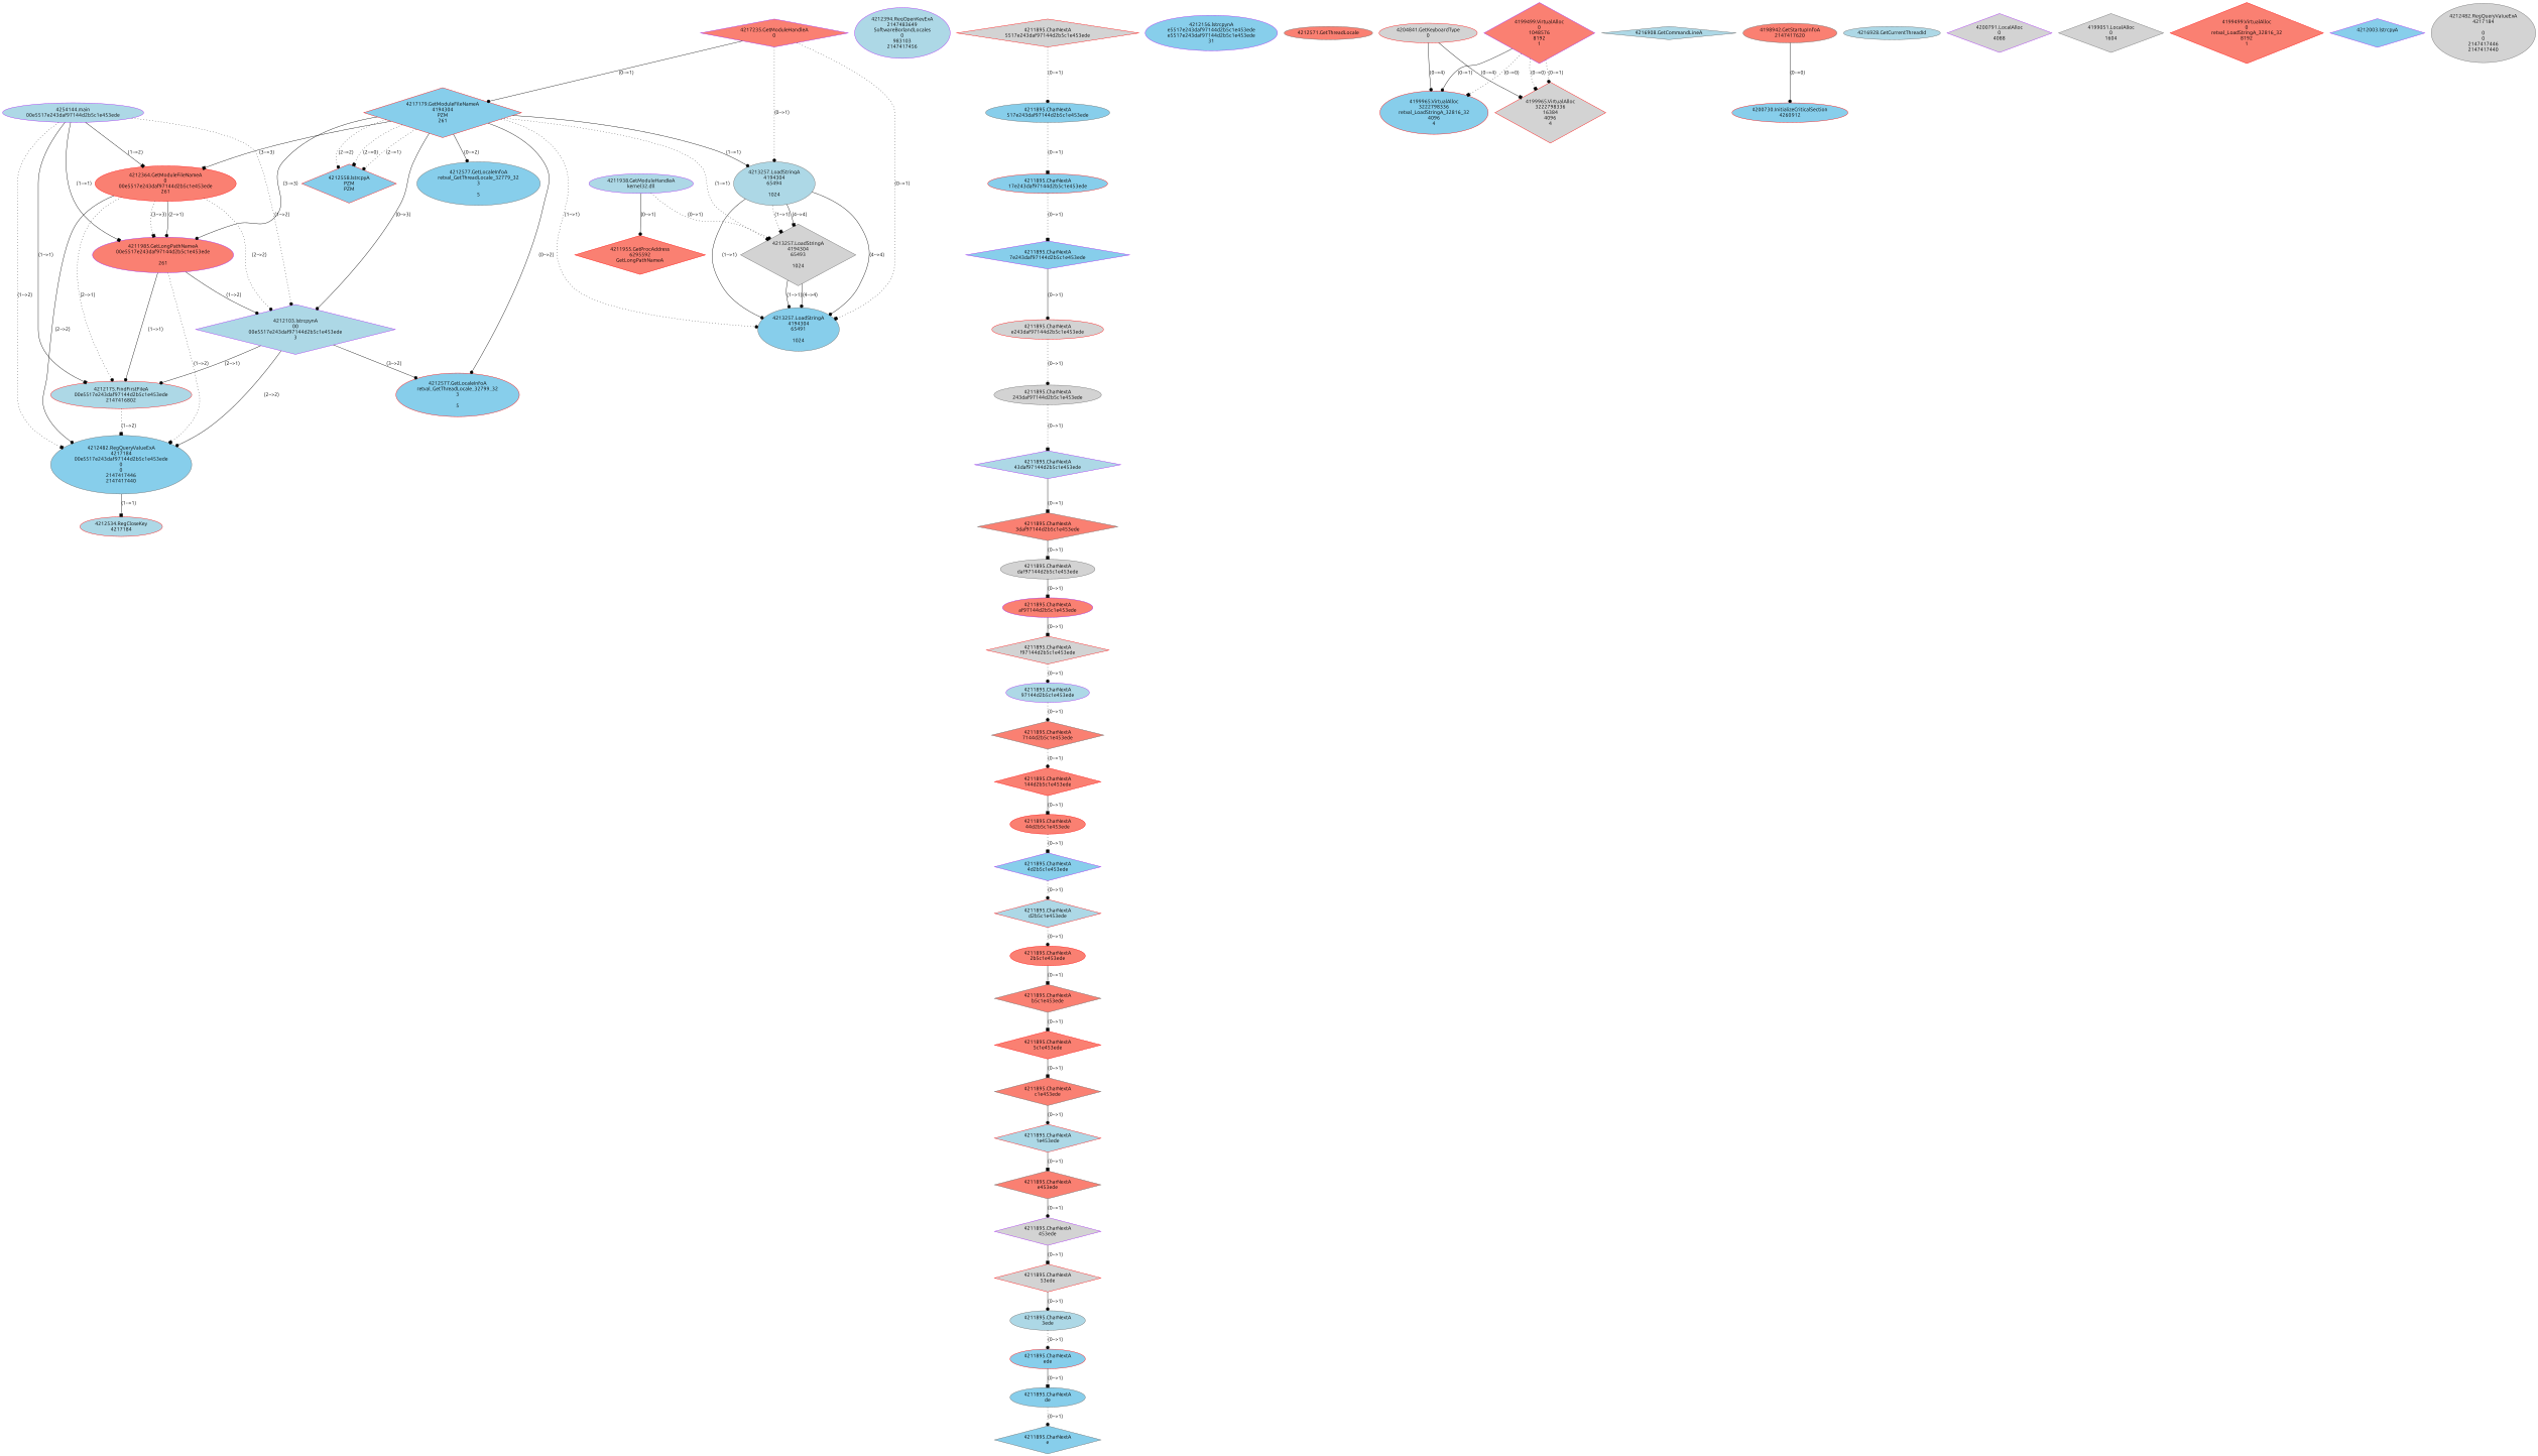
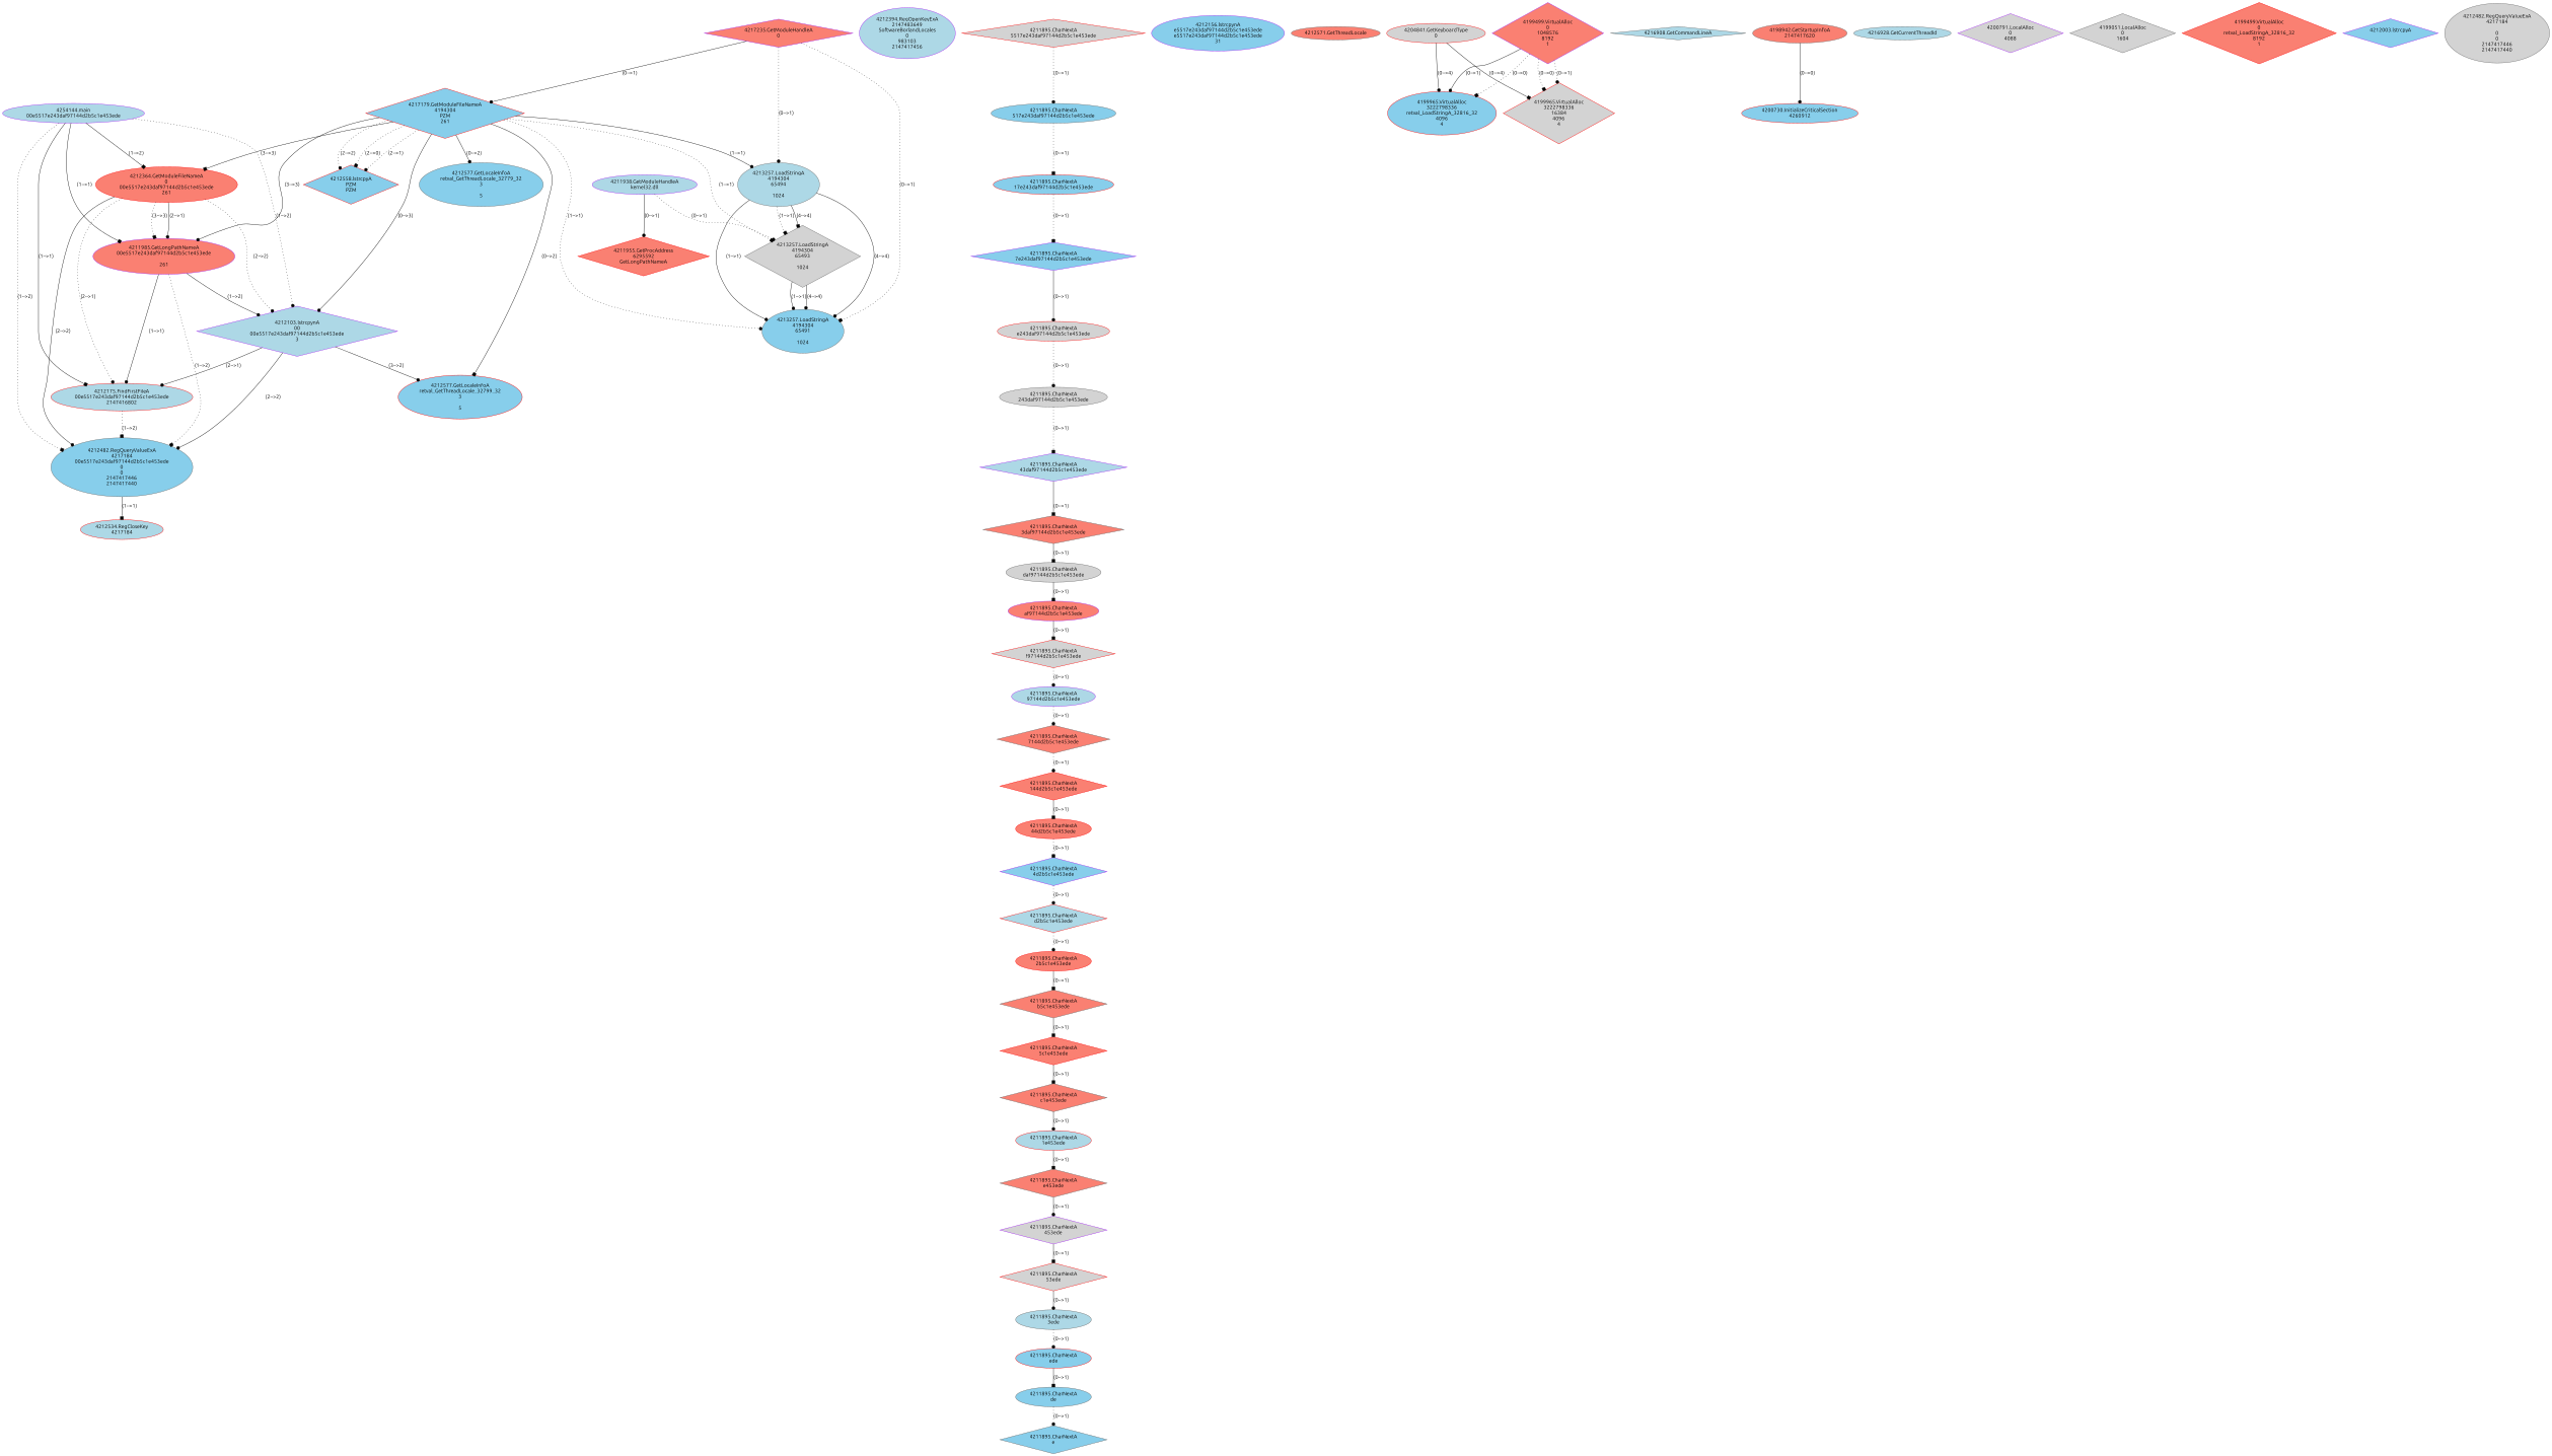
  digraph {
    fontname=Ubuntu
    node [color=red fillcolor=salmon fontname=Ubuntu shape=ellipse style=filled]
    edge [arrowhead=dot fontname=Ubuntu style=solid]
    n1 [color=purple fillcolor=lightblue label="4254144.main\n00e5517e243daf97144d2b5c1e453ede"]
    n2 [label="4212364.GetModuleFileNameA\n0\n00e5517e243daf97144d2b5c1e453ede\n261"]
    n3 [color=purple label="4211985.GetLongPathNameA\n00e5517e243daf97144d2b5c1e453ede\n\n261"]
    n4 [color=purple fillcolor=lightblue label="4212103.lstrcpynA\n00\n00e5517e243daf97144d2b5c1e453ede\n3" shape=diamond]
    n5 [fillcolor=lightblue label="4212175.FindFirstFileA\n00e5517e243daf97144d2b5c1e453ede\n2147416802"]
    n6 [color=gray40 fillcolor=skyblue label="4212482.RegQueryValueExA\n4217184\n00e5517e243daf97144d2b5c1e453ede\n0\n0\n2147417446\n2147417440"]
    n7 [fillcolor=skyblue label="4212577.GetLocaleInfoA\nretval_GetThreadLocale_32799_32\n3\n\n5"]
    n8 [fillcolor=lightblue label="4212534.RegCloseKey\n4217184"]
    n9 [color=purple label="4217235.GetModuleHandleA\n0" shape=diamond]
    n10 [fillcolor=skyblue label="4217179.GetModuleFileNameA\n4194304\nPZM\n261" shape=diamond]
    n11 [color=gray40 fillcolor=lightblue label="4213257.LoadStringA\n4194304\n65494\n\n1024"]
    n12 [color=gray40 fillcolor=skyblue label="4213257.LoadStringA\n4194304\n65491\n\n1024"]
    n13 [color=gray40 fillcolor=lightgrey label="4213257.LoadStringA\n4194304\n65493\n\n1024" shape=diamond]
    n14 [fillcolor=skyblue label="4212558.lstrcpyA\nPZM\nPZM" shape=diamond]
    n15 [color=gray40 fillcolor=skyblue label="4212577.GetLocaleInfoA\nretval_GetThreadLocale_32779_32\n3\n\n5"]
    n16 [color=purple fillcolor=lightblue label="4212394.RegOpenKeyExA\n2147483649\nSoftware\Borland\Locales\n0\n983103\n2147417456"]
    n17 [color=purple fillcolor=lightblue label="4211938.GetModuleHandleA\nkernel32.dll"]
    n18 [label="4211955.GetProcAddress\n6295592\nGetLongPathNameA" shape=diamond]
    n19 [fillcolor=lightgrey label="4211895.CharNextA\n5517e243daf97144d2b5c1e453ede" shape=diamond]
    n20 [color=gray40 fillcolor=skyblue label="4211895.CharNextA\n517e243daf97144d2b5c1e453ede"]
    n21 [fillcolor=skyblue label="4211895.CharNextA\n17e243daf97144d2b5c1e453ede"]
    n22 [color=purple fillcolor=skyblue label="4211895.CharNextA\n7e243daf97144d2b5c1e453ede" shape=diamond]
    n23 [fillcolor=lightgrey label="4211895.CharNextA\ne243daf97144d2b5c1e453ede"]
    n24 [color=gray40 fillcolor=lightgrey label="4211895.CharNextA\n243daf97144d2b5c1e453ede"]
    n25 [color=purple fillcolor=lightblue label="4211895.CharNextA\n43daf97144d2b5c1e453ede" shape=diamond]
    n26 [color=gray40 label="4211895.CharNextA\n3daf97144d2b5c1e453ede" shape=diamond]
    n27 [color=gray40 fillcolor=lightgrey label="4211895.CharNextA\ndaf97144d2b5c1e453ede"]
    n28 [color=purple label="4211895.CharNextA\naf97144d2b5c1e453ede"]
    n29 [fillcolor=lightgrey label="4211895.CharNextA\nf97144d2b5c1e453ede" shape=diamond]
    n30 [color=purple fillcolor=lightblue label="4211895.CharNextA\n97144d2b5c1e453ede"]
    n31 [color=gray40 label="4211895.CharNextA\n7144d2b5c1e453ede" shape=diamond]
    n32 [label="4211895.CharNextA\n144d2b5c1e453ede" shape=diamond]
    n33 [label="4211895.CharNextA\n44d2b5c1e453ede"]
    n34 [color=purple fillcolor=skyblue label="4211895.CharNextA\n4d2b5c1e453ede" shape=diamond]
    n35 [fillcolor=lightblue label="4211895.CharNextA\nd2b5c1e453ede" shape=diamond]
    n36 [label="4211895.CharNextA\n2b5c1e453ede"]
    n37 [color=gray40 label="4211895.CharNextA\nb5c1e453ede" shape=diamond]
    n38 [label="4211895.CharNextA\n5c1e453ede" shape=diamond]
    n39 [color=gray40 label="4211895.CharNextA\nc1e453ede" shape=diamond]
-   n40 [fillcolor=lightblue label="4211895.CharNextA\n1e453ede" shape=diamond]
+   n40 [fillcolor=lightblue label="4211895.CharNextA\n1e453ede"]
    n41 [color=gray40 label="4211895.CharNextA\ne453ede" shape=diamond]
    n42 [color=purple fillcolor=lightgrey label="4211895.CharNextA\n453ede" shape=diamond]
    n43 [fillcolor=lightgrey label="4211895.CharNextA\n53ede" shape=diamond]
    n44 [color=gray40 fillcolor=lightblue label="4211895.CharNextA\n3ede"]
    n45 [fillcolor=skyblue label="4211895.CharNextA\nede"]
    n46 [color=gray40 fillcolor=skyblue label="4211895.CharNextA\nde"]
    n47 [color=gray40 fillcolor=skyblue label="4211895.CharNextA\ne" shape=diamond]
    n48 [color=purple fillcolor=skyblue label="4212156.lstrcpynA\ne5517e243daf97144d2b5c1e453ede\ne5517e243daf97144d2b5c1e453ede\n31"]
    n49 [color=gray40 label="4212571.GetThreadLocale\n"]
    n50 [fillcolor=lightgrey label="4204841.GetKeyboardType\n0"]
    n51 [fillcolor=lightgrey label="4199965.VirtualAlloc\n3222798336\n16384\n4096\n4" shape=diamond]
    n52 [fillcolor=skyblue label="4199965.VirtualAlloc\n3222798336\nretval_LoadStringA_32816_32\n4096\n4"]
    n53 [color=gray40 fillcolor=lightblue label="4216908.GetCommandLineA\n" shape=diamond]
    n54 [color=gray40 label="4198942.GetStartupInfoA\n2147417620"]
    n55 [fillcolor=skyblue label="4200730.InitializeCriticalSection\n4260912"]
    n56 [color=gray40 fillcolor=lightblue label="4216928.GetCurrentThreadId\n"]
    n57 [color=purple fillcolor=lightgrey label="4200791.LocalAlloc\n0\n4088" shape=diamond]
    n58 [color=purple label="4199499.VirtualAlloc\n0\n1048576\n8192\n1" shape=diamond]
    n59 [color=gray40 fillcolor=lightgrey label="4199051.LocalAlloc\n0\n1604" shape=diamond]
    n60 [label="4199499.VirtualAlloc\n0\nretval_LoadStringA_32816_32\n8192\n1" shape=diamond]
    n61 [color=purple fillcolor=skyblue label="4212003.lstrcpyA\n\n" shape=diamond]
    n62 [color=gray40 fillcolor=lightgrey label="4212482.RegQueryValueExA\n4217184\n\n0\n0\n2147417446\n2147417440"]
    n1 -> n2 [arrowhead=box label="(1-->2)"]
    n1 -> n3 [arrowhead=box label="(1-->1)"]
    n1 -> n4 [label="(1-->2)" style=dotted]
    n1 -> n5 [arrowhead=box label="(1-->1)"]
    n1 -> n6 [arrowhead=box label="(1-->2)" style=dotted]
    n2 -> n3 [label="(2-->1)"]
    n2 -> n3 [arrowhead=box label="(3-->3)" style=dotted]
    n2 -> n4 [label="(2-->2)" style=dotted]
    n2 -> n5 [label="(2-->1)" style=dotted]
    n2 -> n6 [label="(2-->2)"]
    n3 -> n4 [label="(1-->2)"]
    n3 -> n5 [label="(1-->1)"]
    n3 -> n6 [arrowhead=box label="(1-->2)" style=dotted]
    n4 -> n5 [label="(2-->1)"]
    n4 -> n6 [label="(2-->2)"]
    n4 -> n7 [label="(3-->2)"]
    n5 -> n6 [arrowhead=box label="(1-->2)" style=dotted]
    n6 -> n8 [arrowhead=box label="(1-->1)"]
    n9 -> n10 [label="(0-->1)"]
    n9 -> n11 [label="(0-->1)" style=dotted]
    n9 -> n12 [arrowhead=box label="(0-->1)" style=dotted]
    n10 -> n2 [arrowhead=box label="(3-->3)"]
    n10 -> n3 [label="(3-->3)"]
    n10 -> n4 [label="(0-->3)"]
-   n10 -> n7 [label="(0-->2)"]
+   n10 -> n7 [arrowhead=box label="(0-->2)"]
    n10 -> n11 [label="(1-->1)"]
    n10 -> n12 [label="(1-->1)" style=dotted]
    n10 -> n13 [arrowhead=box label="(1-->1)" style=dotted]
    n10 -> n14 [label="(2-->1)" style=dotted]
    n10 -> n14 [label="(2-->2)" style=dotted]
    n10 -> n14 [arrowhead=box label="(2-->0)" style=dotted]
    n10 -> n15 [label="(0-->2)"]
    n11 -> n12 [label="(1-->1)"]
    n11 -> n12 [label="(4-->4)"]
    n11 -> n13 [arrowhead=box label="(1-->1)" style=dotted]
    n11 -> n13 [arrowhead=box label="(4-->4)"]
    n13 -> n12 [label="(1-->1)"]
    n13 -> n12 [label="(4-->4)"]
    n17 -> n13 [label="(0-->1)" style=dotted]
    n17 -> n18 [label="(0-->1)"]
    n19 -> n20 [label="(0-->1)" style=dotted]
    n20 -> n21 [arrowhead=box label="(0-->1)" style=dotted]
    n21 -> n22 [arrowhead=box label="(0-->1)" style=dotted]
    n22 -> n23 [label="(0-->1)"]
    n23 -> n24 [label="(0-->1)" style=dotted]
    n24 -> n25 [arrowhead=box label="(0-->1)" style=dotted]
    n25 -> n26 [arrowhead=box label="(0-->1)"]
    n26 -> n27 [arrowhead=box label="(0-->1)"]
    n27 -> n28 [arrowhead=box label="(0-->1)"]
    n28 -> n29 [arrowhead=box label="(0-->1)"]
    n29 -> n30 [label="(0-->1)" style=dotted]
    n30 -> n31 [label="(0-->1)" style=dotted]
    n31 -> n32 [label="(0-->1)" style=dotted]
    n32 -> n33 [arrowhead=box label="(0-->1)"]
    n33 -> n34 [arrowhead=box label="(0-->1)" style=dotted]
    n34 -> n35 [label="(0-->1)" style=dotted]
    n35 -> n36 [label="(0-->1)" style=dotted]
    n36 -> n37 [arrowhead=box label="(0-->1)"]
    n37 -> n38 [arrowhead=box label="(0-->1)"]
    n38 -> n39 [arrowhead=box label="(0-->1)"]
    n39 -> n40 [label="(0-->1)"]
    n40 -> n41 [arrowhead=box label="(0-->1)"]
    n41 -> n42 [label="(0-->1)"]
    n42 -> n43 [arrowhead=box label="(0-->1)"]
    n43 -> n44 [label="(0-->1)"]
    n44 -> n45 [label="(0-->1)" style=dotted]
    n45 -> n46 [arrowhead=box label="(0-->1)"]
    n46 -> n47 [label="(0-->1)" style=dotted]
    n50 -> n51 [arrowhead=box label="(0-->4)"]
    n50 -> n52 [label="(0-->4)"]
    n54 -> n55 [label="(0-->0)"]
    n58 -> n51 [label="(0-->1)" style=dotted]
    n58 -> n51 [arrowhead=box label="(0-->0)" style=dotted]
    n58 -> n52 [label="(0-->1)"]
    n58 -> n52 [arrowhead=box label="(0-->0)" style=dotted]
  }
